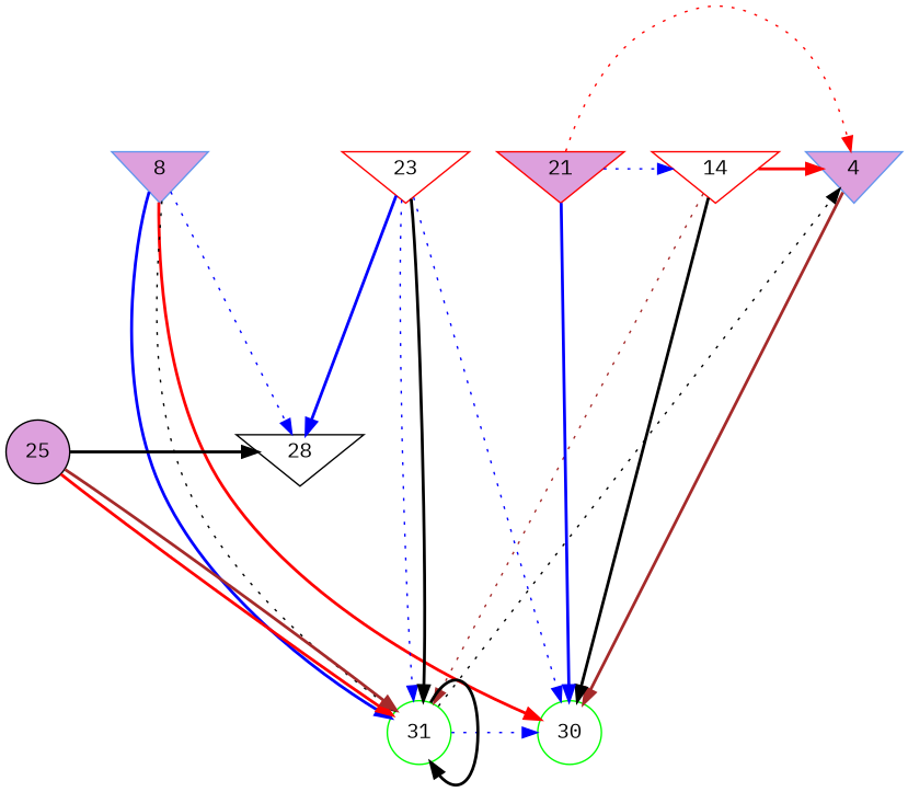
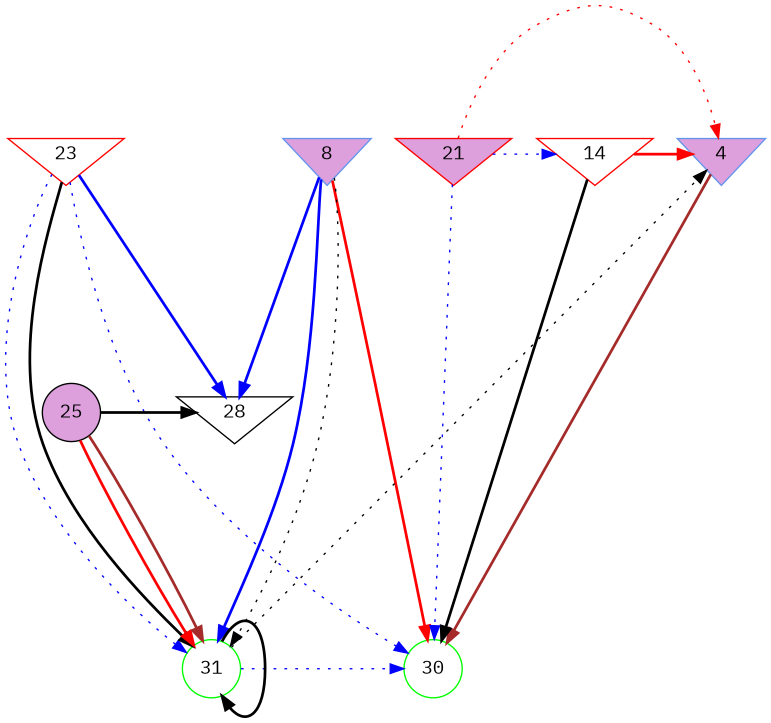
  digraph {
    fontname="IBM Plex Mono"
    ranksep=2.0
    node [color=red fillcolor=white fontname="IBM Plex Mono" shape=invtriangle style=filled]
    edge [color=blue fontname="IBM Plex Mono" style=bold]
    4 [color=cornflowerblue fillcolor=plum]
    8 [color=cornflowerblue fillcolor=plum]
    14
    21 [fillcolor=plum]
    23
    25 [color=black fillcolor=plum shape=circle]
    28 [color=black]
    30 [color=green shape=circle]
    31 [color=green shape=circle]
    subgraph sub_1 {
      rank=same
      4
      8
      14
      21
      23
    }
    subgraph sub_2 {
      rank=same
      25
      28
    }
    subgraph sub_3 {
      rank=same
      30
      31
    }
    4 -> 30 [color=brown]
-   8 -> 28 [style=dotted]
+   8 -> 28
    8 -> 30 [color=red]
    8 -> 31
    8 -> 31 [color=black style=dotted]
    14 -> 4 [color=red]
    14 -> 30 [color=black]
-   14 -> 31 [color=brown style=dotted]
    21 -> 4 [color=red style=dotted]
    21 -> 14 [style=dotted]
-   21 -> 30
+   21 -> 30 [style=dotted]
    23 -> 28
    23 -> 30 [style=dotted]
    23 -> 31 [style=dotted]
    23 -> 31 [color=black]
    25 -> 28 [color=black]
    25 -> 31 [color=red]
    25 -> 31 [color=brown]
    31 -> 4 [color=black style=dotted]
    31 -> 30 [style=dotted]
    31 -> 31 [color=black]
  }
